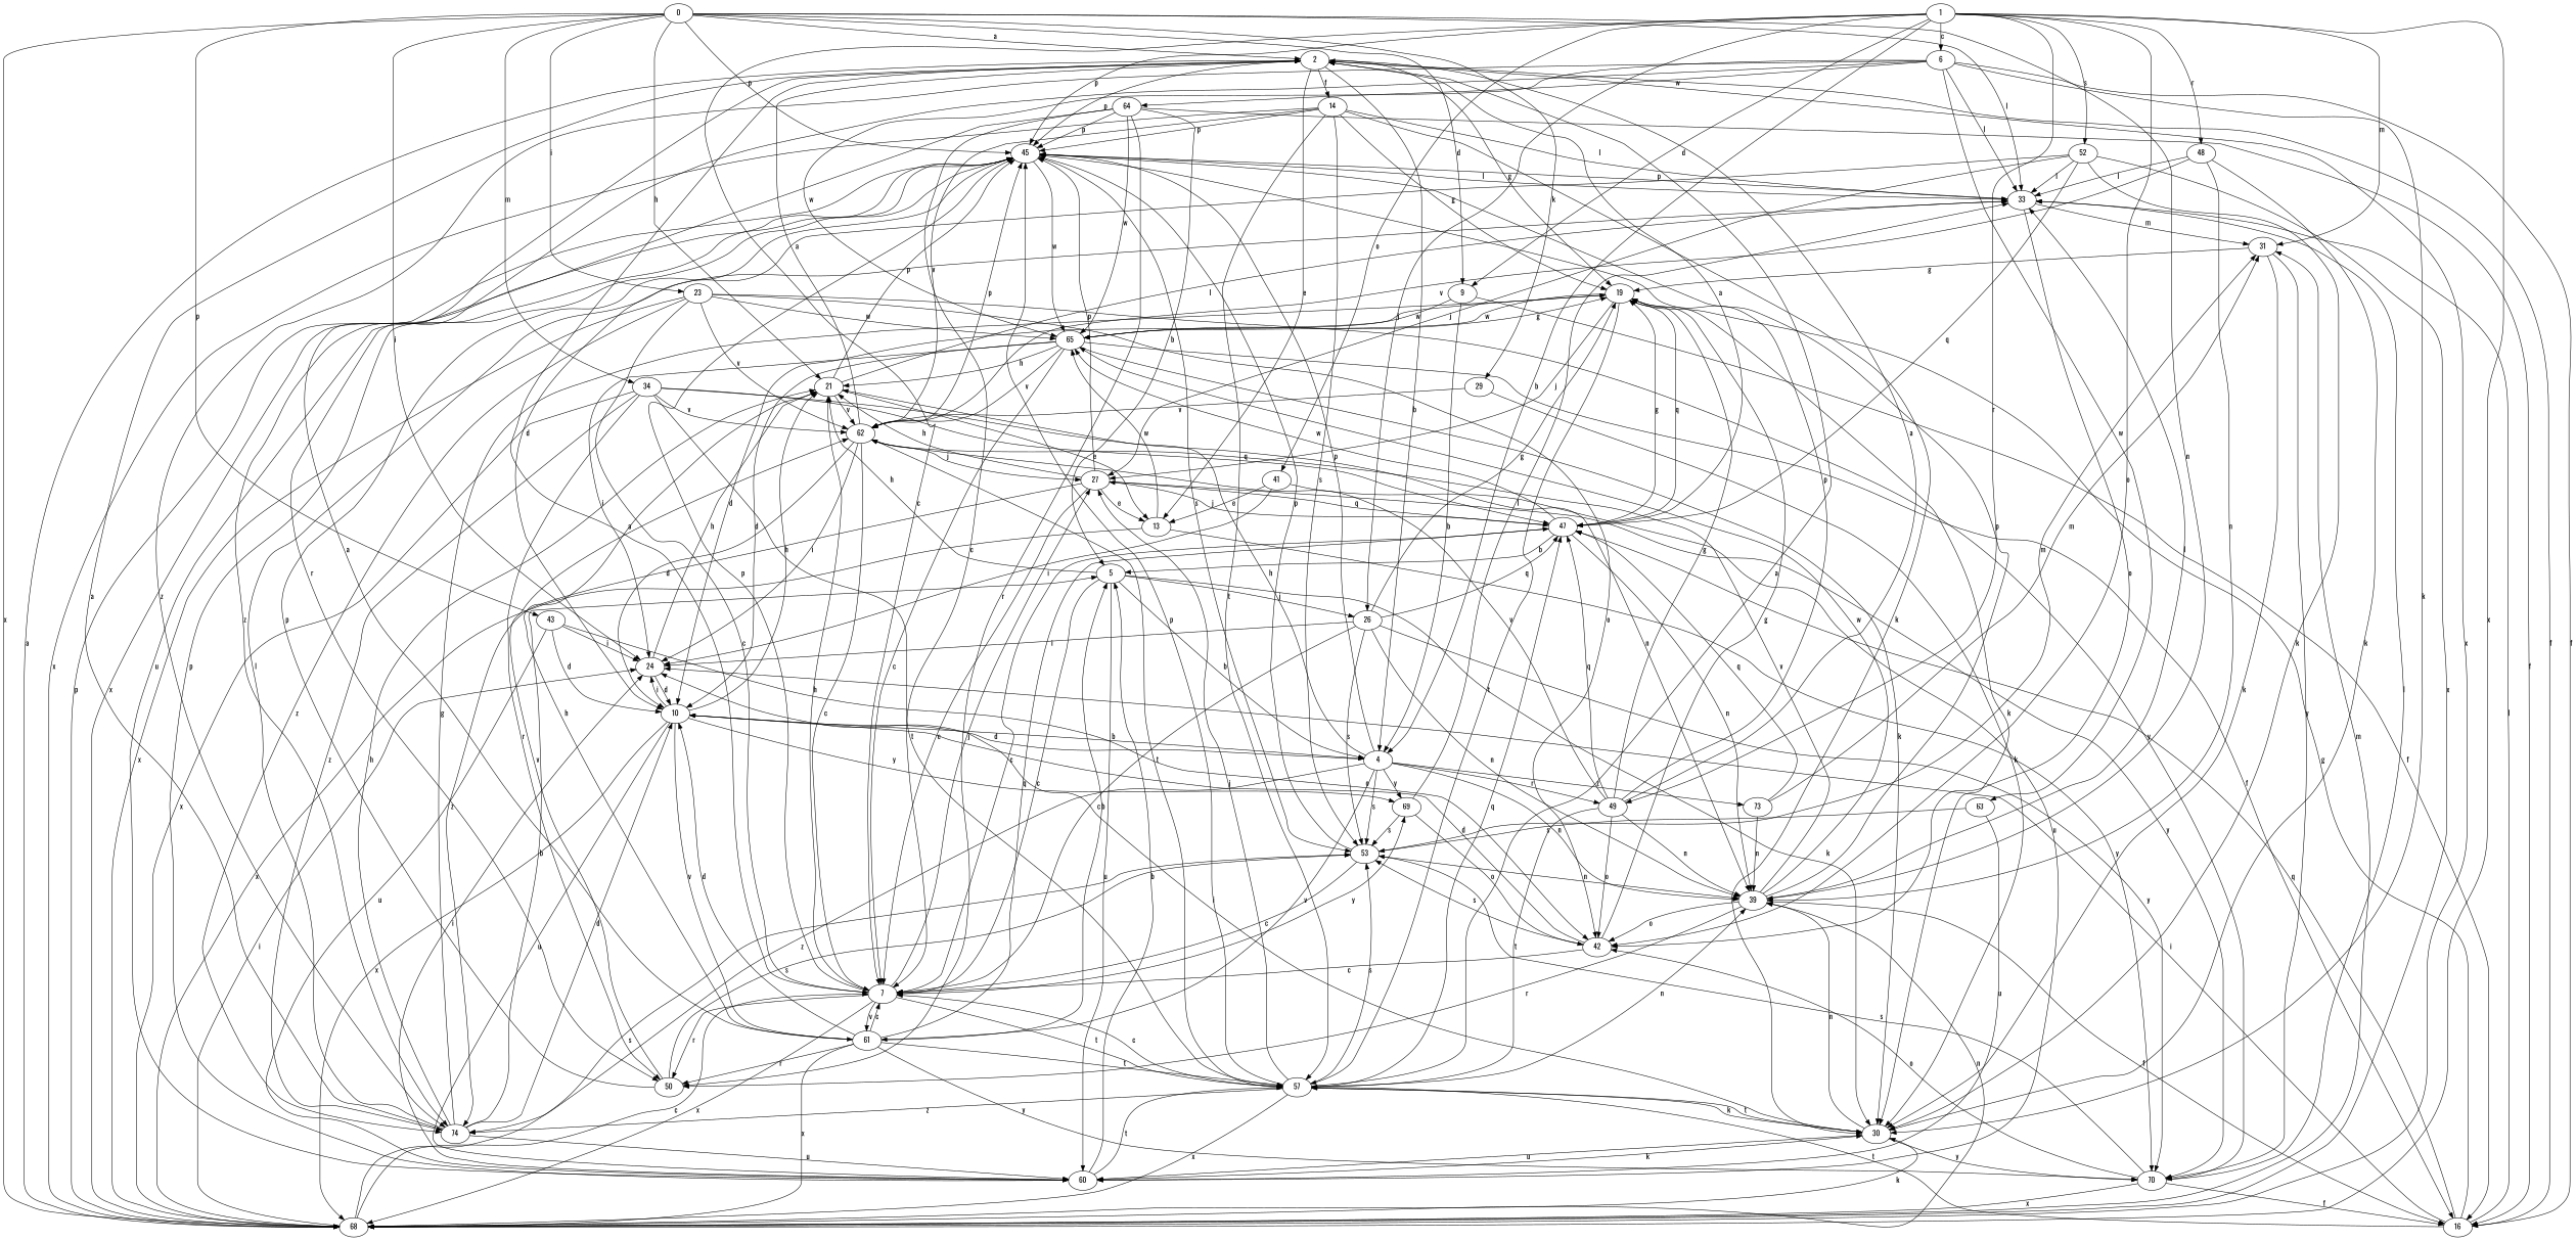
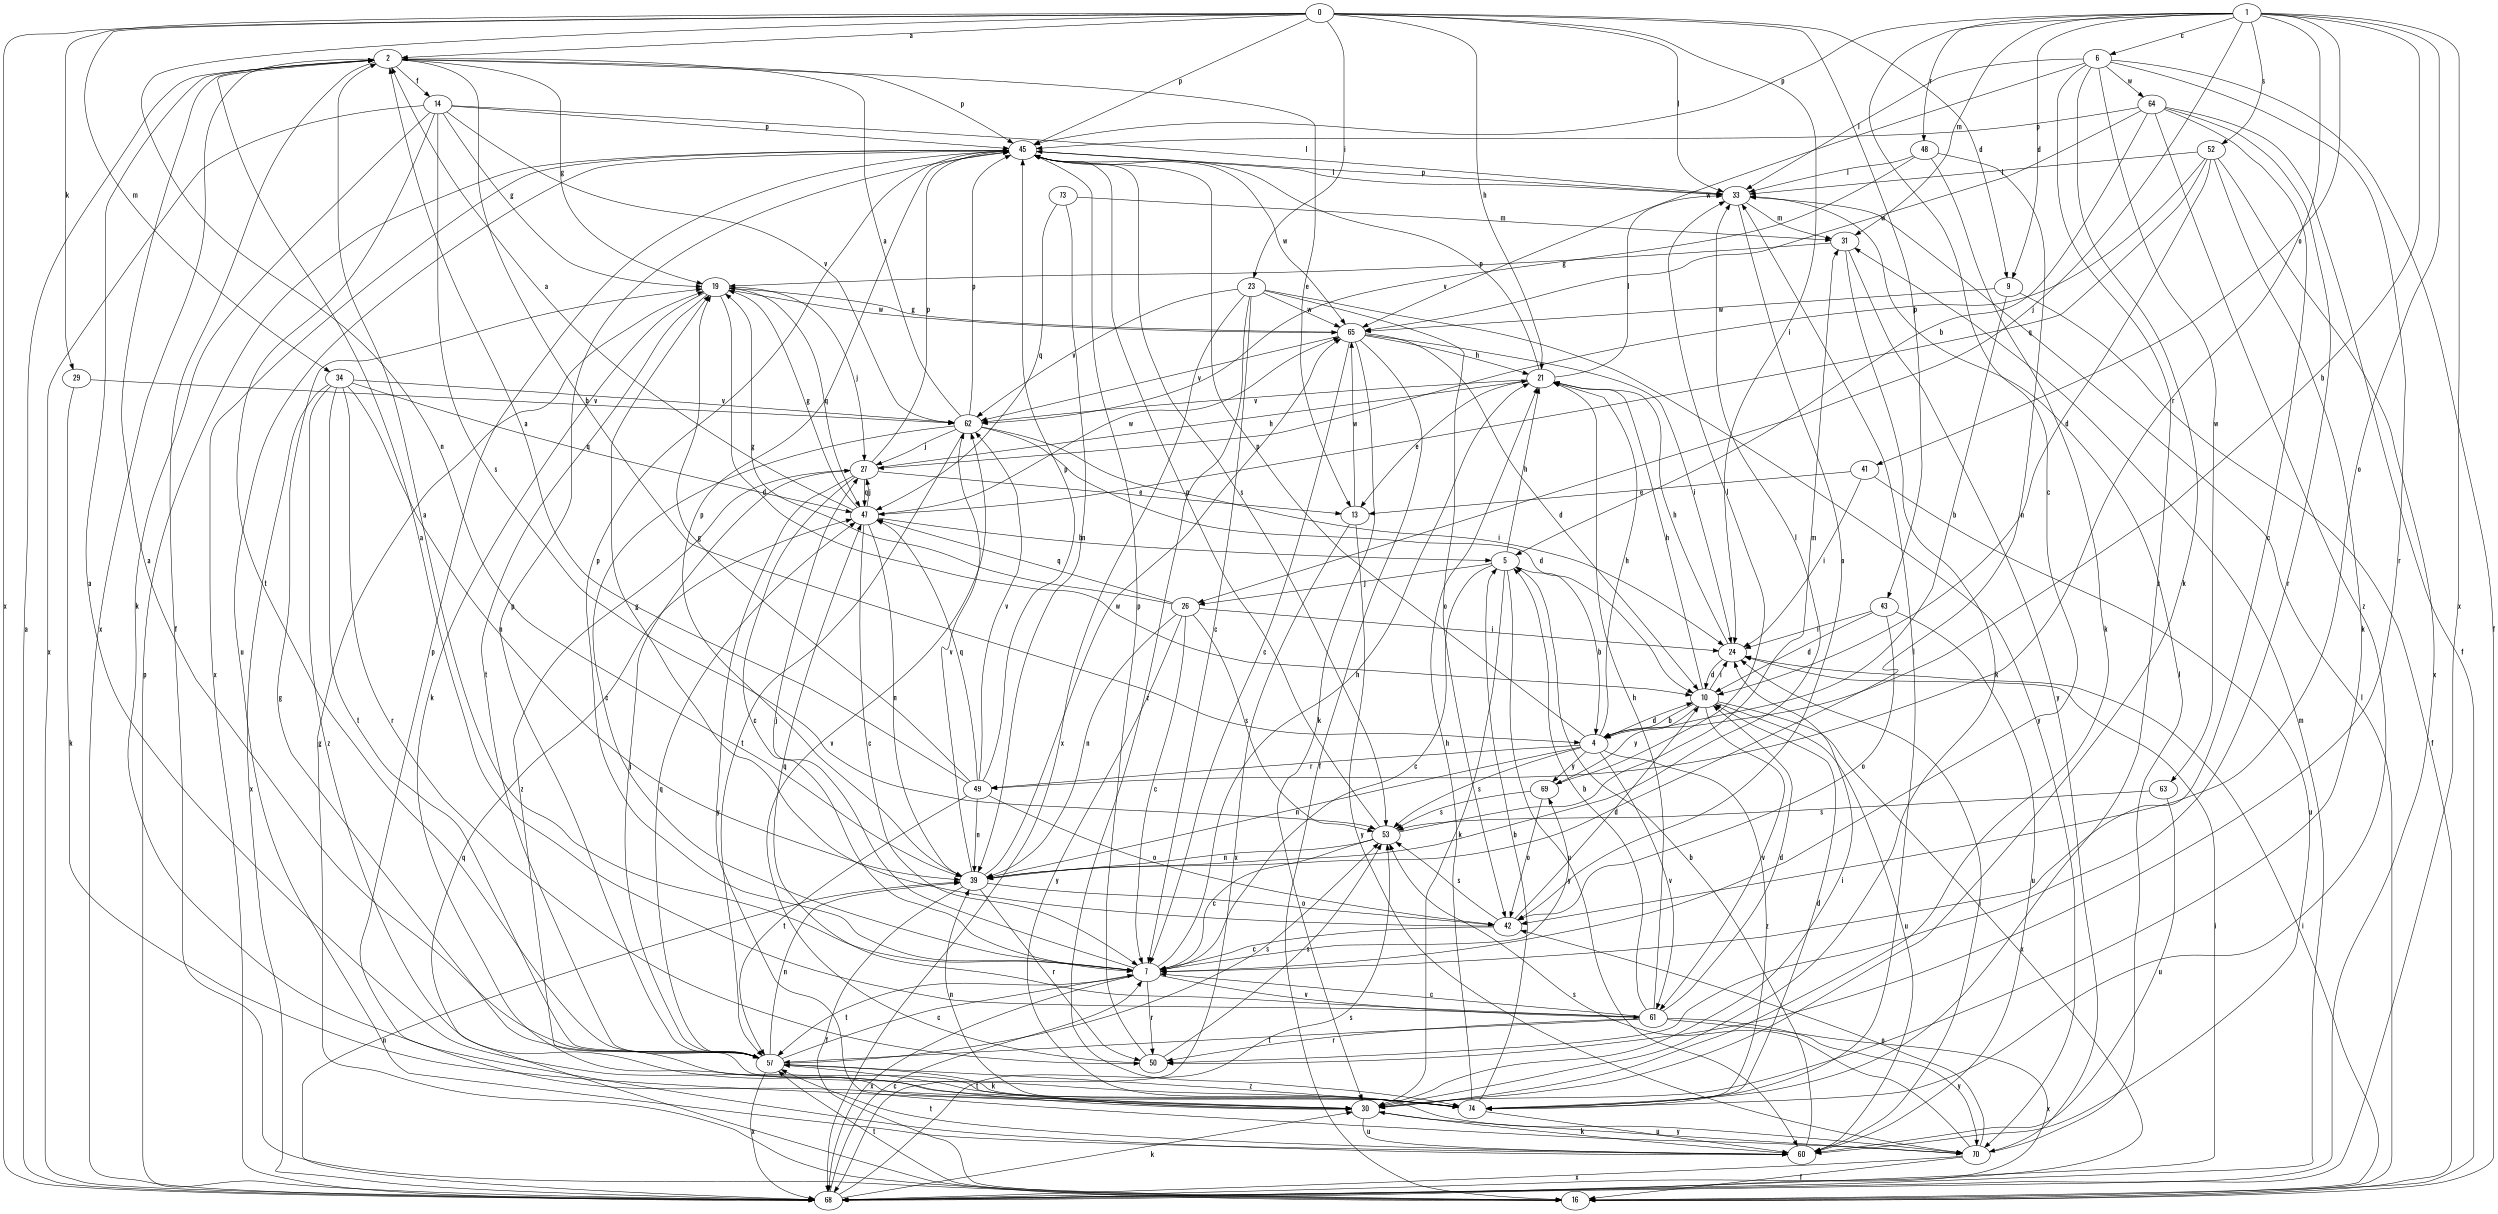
  strict digraph {
    fontname=Oswald
    node [fontname=Oswald]
    edge [fontname=Oswald]
    0
    2
    9
    21
    23
    24
    29
    33
    34
    39
    43
    45
    68
    4
    13
    14
    16
    19
    65
    62
    7
    42
    74
    70
    10
    30
    n27 [label=31]
    50
    57
    47
    60
    53
    1
    6
    26
    41
    48
    49
    52
    61
    69
    73
    63
    64
    27
    5
    0 -> 2 [label=a]
    0 -> 9 [label=d]
    0 -> 21 [label=h]
    0 -> 23 [label=i]
    0 -> 24 [label=i]
    0 -> 29 [label=k]
    0 -> 33 [label=l]
    0 -> 34 [label=m]
    0 -> 39 [label=n]
    0 -> 43 [label=p]
    0 -> 45 [label=p]
    0 -> 68 [label=x]
    2 -> 45 [label=p]
    2 -> 68 [label=x]
    2 -> 4 [label=b]
    2 -> 13 [label=e]
    2 -> 14 [label=f]
    2 -> 16 [label=f]
    2 -> 19 [label=g]
    9 -> 4 [label=b]
    9 -> 16 [label=f]
    9 -> 65 [label=w]
    21 -> 33 [label=l]
    21 -> 45 [label=p]
    21 -> 13 [label=e]
    21 -> 62 [label=v]
    23 -> 68 [label=x]
    23 -> 65 [label=w]
    23 -> 62 [label=v]
    23 -> 7 [label=c]
    23 -> 42 [label=o]
    23 -> 74 [label=z]
    23 -> 70 [label=y]
    24 -> 21 [label=h]
    24 -> 10 [label=d]
    29 -> 62 [label=v]
    29 -> 30 [label=k]
    33 -> 45 [label=p]
    33 -> 42 [label=o]
    33 -> n27 [label=m]
    34 -> 39 [label=n]
    34 -> 68 [label=x]
    34 -> 62 [label=v]
    34 -> 74 [label=z]
    34 -> 50 [label=r]
    34 -> 57 [label=t]
    34 -> 47 [label=q]
    39 -> 33 [label=l]
    39 -> 45 [label=p]
    39 -> 16 [label=f]
    39 -> 65 [label=w]
    39 -> 62 [label=v]
    39 -> 42 [label=o]
    39 -> 50 [label=r]
    43 -> 24 [label=i]
    43 -> 42 [label=o]
    43 -> 10 [label=d]
    43 -> 60 [label=u]
    45 -> 33 [label=l]
    45 -> 68 [label=x]
    45 -> 65 [label=w]
    45 -> 60 [label=u]
    45 -> 53 [label=s]
    68 -> 2 [label=a]
    68 -> 24 [label=i]
    68 -> 39 [label=n]
    68 -> 45 [label=p]
    68 -> 7 [label=c]
    68 -> 30 [label=k]
    68 -> n27 [label=m]
    68 -> 53 [label=s]
    4 -> 21 [label=h]
    4 -> 39 [label=n]
    4 -> 45 [label=p]
    4 -> 74 [label=z]
    4 -> 10 [label=d]
    4 -> 53 [label=s]
    4 -> 49 [label=r]
    4 -> 61 [label=v]
    4 -> 69 [label=y]
-   4 -> 73 [label=z]
    13 -> 68 [label=x]
    13 -> 65 [label=w]
    13 -> 70 [label=y]
    14 -> 33 [label=l]
    14 -> 45 [label=p]
    14 -> 68 [label=x]
    14 -> 19 [label=g]
    14 -> 62 [label=v]
    14 -> 30 [label=k]
    14 -> 57 [label=t]
    14 -> 53 [label=s]
    16 -> 24 [label=i]
    16 -> 33 [label=l]
    16 -> 19 [label=g]
    16 -> 57 [label=t]
    16 -> 47 [label=q]
    19 -> 65 [label=w]
    19 -> 10 [label=d]
    19 -> 30 [label=k]
    19 -> 57 [label=t]
    19 -> 47 [label=q]
    19 -> 27 [label=j]
    65 -> 21 [label=h]
    65 -> 24 [label=i]
    65 -> 16 [label=f]
    65 -> 19 [label=g]
    65 -> 62 [label=v]
    65 -> 7 [label=c]
    65 -> 10 [label=d]
    65 -> 30 [label=k]
    62 -> 2 [label=a]
    62 -> 24 [label=i]
    62 -> 45 [label=p]
    62 -> 7 [label=c]
    62 -> 10 [label=d]
    62 -> 57 [label=t]
    62 -> 27 [label=j]
    7 -> 2 [label=a]
    7 -> 21 [label=h]
    7 -> 45 [label=p]
    7 -> 68 [label=x]
    7 -> 50 [label=r]
    7 -> 57 [label=t]
    7 -> 61 [label=v]
    7 -> 69 [label=y]
    7 -> 27 [label=j]
    42 -> 19 [label=g]
    42 -> 7 [label=c]
    42 -> 10 [label=d]
    42 -> 53 [label=s]
    74 -> 2 [label=a]
    74 -> 21 [label=h]
    74 -> 33 [label=l]
    74 -> 19 [label=g]
    74 -> 10 [label=d]
    74 -> 60 [label=u]
    74 -> 5 [label=b]
    70 -> 33 [label=l]
    70 -> 68 [label=x]
    70 -> 16 [label=f]
    70 -> 42 [label=o]
    70 -> 53 [label=s]
    10 -> 21 [label=h]
    10 -> 24 [label=i]
    10 -> 68 [label=x]
    10 -> 4 [label=b]
    10 -> 60 [label=u]
    10 -> 61 [label=v]
    10 -> 69 [label=y]
    30 -> 24 [label=i]
    30 -> 39 [label=n]
    30 -> 70 [label=y]
    30 -> 57 [label=t]
    30 -> 60 [label=u]
    n27 -> 19 [label=g]
    n27 -> 70 [label=y]
    n27 -> 30 [label=k]
    50 -> 45 [label=p]
    50 -> 62 [label=v]
    50 -> 53 [label=s]
    57 -> 2 [label=a]
    57 -> 39 [label=n]
    57 -> 45 [label=p]
    57 -> 68 [label=x]
    57 -> 7 [label=c]
    57 -> 74 [label=z]
    57 -> 30 [label=k]
    57 -> 47 [label=q]
    57 -> 53 [label=s]
    57 -> 27 [label=j]
    47 -> 2 [label=a]
    47 -> 39 [label=n]
    47 -> 19 [label=g]
    47 -> 65 [label=w]
    47 -> 7 [label=c]
    47 -> 27 [label=j]
    47 -> 5 [label=b]
    60 -> 24 [label=i]
    60 -> 45 [label=p]
    60 -> 30 [label=k]
    60 -> 57 [label=t]
    60 -> 5 [label=b]
    53 -> 39 [label=n]
    53 -> 45 [label=p]
    53 -> 7 [label=c]
    53 -> n27 [label=m]
    1 -> 9 [label=d]
    1 -> 45 [label=p]
    1 -> 68 [label=x]
    1 -> 4 [label=b]
    1 -> 7 [label=c]
    1 -> 42 [label=o]
    1 -> n27 [label=m]
    1 -> 6 [label=c]
    1 -> 26 [label=j]
    1 -> 41 [label=o]
    1 -> 48 [label=r]
    1 -> 49 [label=r]
    1 -> 52 [label=s]
    6 -> 33 [label=l]
    6 -> 16 [label=f]
    6 -> 65 [label=w]
    6 -> 74 [label=z]
    6 -> 30 [label=k]
    6 -> 50 [label=r]
    6 -> 63 [label=w]
    6 -> 64 [label=w]
    26 -> 24 [label=i]
    26 -> 39 [label=n]
    26 -> 19 [label=g]
    26 -> 7 [label=c]
    26 -> 70 [label=y]
    26 -> 47 [label=q]
    26 -> 53 [label=s]
    41 -> 24 [label=i]
    41 -> 13 [label=e]
    41 -> 60 [label=u]
    48 -> 33 [label=l]
    48 -> 39 [label=n]
    48 -> 62 [label=v]
    48 -> 30 [label=k]
    49 -> 2 [label=a]
    49 -> 39 [label=n]
    49 -> 45 [label=p]
    49 -> 19 [label=g]
    49 -> 62 [label=v]
    49 -> 42 [label=o]
    49 -> 57 [label=t]
    49 -> 47 [label=q]
    52 -> 33 [label=l]
    52 -> 68 [label=x]
    52 -> 10 [label=d]
    52 -> 30 [label=k]
    52 -> 47 [label=q]
    52 -> 27 [label=j]
    61 -> 2 [label=a]
    61 -> 21 [label=h]
    61 -> 68 [label=x]
    61 -> 7 [label=c]
    61 -> 70 [label=y]
    61 -> 10 [label=d]
    61 -> 50 [label=r]
    61 -> 57 [label=t]
    61 -> 47 [label=q]
    61 -> 5 [label=b]
    69 -> 33 [label=l]
    69 -> 42 [label=o]
    69 -> 53 [label=s]
    73 -> 39 [label=n]
    73 -> n27 [label=m]
    73 -> 47 [label=q]
    63 -> 60 [label=u]
    63 -> 53 [label=s]
    64 -> 45 [label=p]
    64 -> 16 [label=f]
    64 -> 65 [label=w]
    64 -> 7 [label=c]
    64 -> 74 [label=z]
    64 -> 50 [label=r]
    64 -> 5 [label=b]
    27 -> 21 [label=h]
    27 -> 45 [label=p]
    27 -> 13 [label=e]
    27 -> 7 [label=c]
    27 -> 74 [label=z]
    27 -> 70 [label=y]
    27 -> 47 [label=q]
    5 -> 21 [label=h]
    5 -> 4 [label=b]
    5 -> 7 [label=c]
    5 -> 30 [label=k]
    5 -> 60 [label=u]
    5 -> 26 [label=j]
  }
